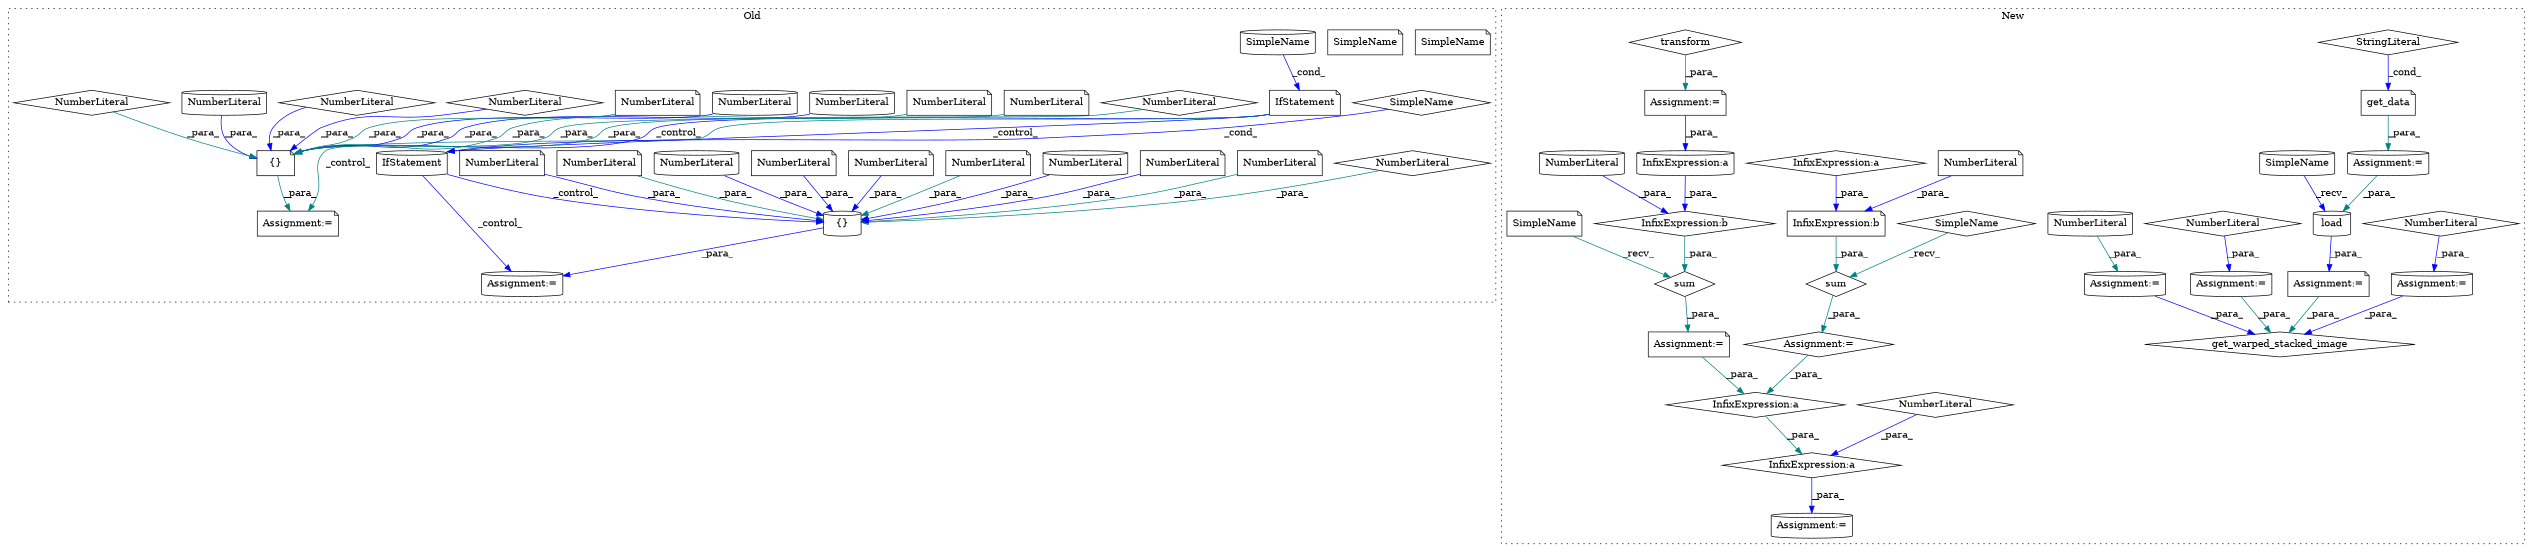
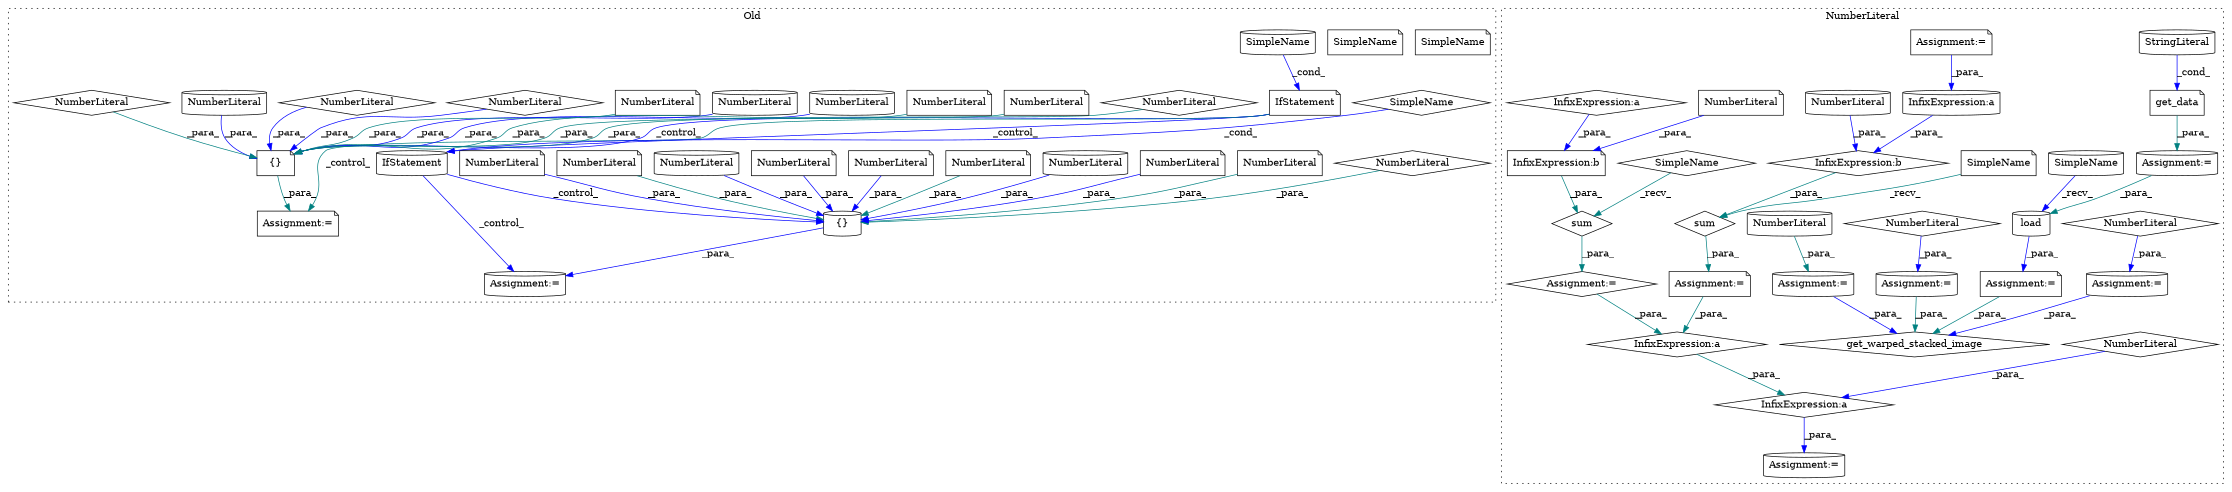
  digraph {
    node [a=34 l=1 s=31703 shape=note]
    edge [color=blue]
    n1 [a=25 l="4,2" label=IfStatement s="31890,31908" shape=cylinder]
    n2 [a=7 label="Assignment:=" s=31934 shape=cylinder]
    n3 [a=42 l=13 label=SimpleName]
    n4 [a=4 l="1,1" label="{}" s="31946,32061" shape=cylinder]
    n5 [a=25 l="4,2" label=IfStatement s="31699,31716"]
    n6 [a=4 l="1,1" label="{}" s="31754,31871"]
    n7 [a=42 l=14 label=SimpleName s=31894]
    n8 [a=7 label="Assignment:=" s=31742]
    n9 [l=12 label=NumberLiteral s=32038]
    n10 [l=11 label=NumberLiteral s=32002]
    n11 [l=11 label=NumberLiteral s=31990]
    n12 [l=11 label=NumberLiteral s=32026 shape=cylinder]
    n13 [l=11 label=NumberLiteral s=31810 shape=cylinder]
    n14 [l=10 label=NumberLiteral s=31947]
    n15 [l=10 label=NumberLiteral s=31788 shape=cylinder]
    n16 [l=11 label=NumberLiteral s=32014]
    n17 [l=10 label=NumberLiteral s=32051 shape=diamond]
    n18 [l=12 label=NumberLiteral s=31859]
    n19 [l=10 label=NumberLiteral s=31766 shape=diamond]
    n20 [l=9 label=NumberLiteral s=31969]
    n21 [l=10 label=NumberLiteral s=31958]
    n22 [l=10 label=NumberLiteral s=31777 shape=diamond]
    n23 [l=10 label=NumberLiteral s=31979 shape=cylinder]
    n24 [l=10 label=NumberLiteral s=31799 shape=cylinder]
    n25 [l=12 label=NumberLiteral s=31846 shape=diamond]
    n26 [l=11 label=NumberLiteral s=31834 shape=diamond]
    n27 [l=10 label=NumberLiteral s=31755]
    n28 [l=11 label=NumberLiteral s=31822]
    n29 [a=42 l=13 label=SimpleName shape=cylinder]
    n30 [a=42 l=14 label=SimpleName s=31894 shape=diamond]
    n31 [a=32 l="9,1" label=get_data s="29503,29530"]
    n32 [a=7 label="Assignment:=" s=29577]
    n33 [a=32 l="25,1" label=get_warped_stacked_image s="29633,29675" shape=diamond]
    n34 [a=7 label="Assignment:=" s=29544 shape=cylinder]
    n35 [label=NumberLiteral s=29545 shape=diamond]
    n36 [a=7 label="Assignment:=" s=29553 shape=cylinder]
    n37 [l=3 label=NumberLiteral s=29554 shape=cylinder]
    n38 [a=7 label="Assignment:=" s=29564 shape=cylinder]
    n39 [label=NumberLiteral s=29565 shape=diamond]
-   n40 [a=45 l=18 label=StringLiteral s=29512 shape=diamond]
+   n40 [a=45 l=18 label=StringLiteral s=29512 shape=cylinder]
    n41 [a=7 label="Assignment:=" s=29502 shape=cylinder]
    n42 [a=32 l="5,1" label=load s="29584,29594" shape=cylinder]
    n43 [a=32 l="4,1" label=sum s="30251,30276" shape=diamond]
    n44 [a=27 l=3 label="InfixExpression:a" s=30311 shape=diamond]
    n45 [a=27 l=3 label="InfixExpression:a" s=30295 shape=diamond]
    n46 [a=27 l=3 label="InfixExpression:a" s=30211 shape=diamond]
    n47 [a=27 l=3 label="InfixExpression:a" s=30262 shape=cylinder]
    n48 [a=27 l=3 label="InfixExpression:b" s=30272 shape=diamond]
-   n49 [a=32 l="10,1" label=transform s="30155,30171" shape=diamond]
    n50 [l=3 label=NumberLiteral s=30292 shape=diamond]
    n51 [a=27 l=3 label="InfixExpression:b" s=30221]
    n52 [label=NumberLiteral s=30275 shape=cylinder]
    n53 [label=NumberLiteral s=30224]
    n54 [a=32 l="4,1" label=sum s="30200,30225" shape=diamond]
    n55 [a=7 label="Assignment:=" s=30146]
    n56 [a=7 label="Assignment:=" s=30290 shape=cylinder]
    n57 [a=7 label="Assignment:=" s=30244]
    n58 [a=7 label="Assignment:=" s=30193 shape=diamond]
    n59 [a=42 l=5 label=SimpleName s=30194 shape=diamond]
    n60 [a=42 l=5 label=SimpleName s=29578 shape=cylinder]
    n61 [a=42 l=5 label=SimpleName s=30245]
    subgraph cluster_1 {
      label=Old
      style=dotted
      n1
      n2
      n3
      n4
      n5
      n6
      n7
      n8
      n9
      n10
      n11
      n12
      n13
      n14
      n15
      n16
      n17
      n18
      n19
      n20
      n21
      n22
      n23
      n24
      n25
      n26
      n27
      n28
      n29
      n30
    }
    subgraph cluster_2 {
-     label=New
+     label=NumberLiteral
      style=dotted
      n31
      n32
      n33
      n34
      n35
      n36
      n37
      n38
      n39
      n40
      n41
      n42
      n43
      n44
      n45
      n46
      n47
      n48
-     n49
      n50
      n51
      n52
      n53
      n54
      n55
      n56
      n57
      n58
      n59
      n60
      n61
    }
    n1 -> n2 [label=_control_]
    n1 -> n4 [label=_control_]
    n4 -> n2 [label=_para_]
    n5 -> n1 [label=_control_]
    n5 -> n6 [label=_control_]
    n5 -> n8 [color=teal label=_control_]
    n6 -> n8 [color=teal label=_para_]
    n9 -> n4 [color=teal label=_para_]
    n10 -> n4 [label=_para_]
    n11 -> n4 [label=_para_]
    n12 -> n4 [label=_para_]
    n13 -> n6 [label=_para_]
    n14 -> n4 [color=teal label=_para_]
    n15 -> n6 [label=_para_]
    n16 -> n4 [label=_para_]
    n17 -> n4 [color=teal label=_para_]
    n18 -> n6 [color=teal label=_para_]
    n19 -> n6 [label=_para_]
    n20 -> n4 [color=teal label=_para_]
    n21 -> n4 [label=_para_]
    n22 -> n6 [label=_para_]
    n23 -> n4 [label=_para_]
    n24 -> n6 [label=_para_]
    n25 -> n6 [color=teal label=_para_]
    n26 -> n6 [color=teal label=_para_]
    n27 -> n6 [color=teal label=_para_]
    n28 -> n6 [color=teal label=_para_]
    n29 -> n5 [label=_cond_]
    n30 -> n1 [label=_cond_]
    n31 -> n41 [color=teal label=_para_]
    n32 -> n33 [color=teal label=_para_]
    n34 -> n33 [color=teal label=_para_]
    n35 -> n34 [label=_para_]
    n36 -> n33 [label=_para_]
    n37 -> n36 [color=teal label=_para_]
    n38 -> n33 [label=_para_]
    n39 -> n38 [label=_para_]
    n40 -> n31 [label=_cond_]
    n41 -> n42 [color=teal label=_para_]
    n42 -> n32 [label=_para_]
    n43 -> n57 [color=teal label=_para_]
    n44 -> n45 [color=teal label=_para_]
    n45 -> n56 [label=_para_]
    n46 -> n51 [label=_para_]
    n47 -> n48 [label=_para_]
    n48 -> n43 [color=teal label=_para_]
-   n49 -> n55 [color=teal label=_para_]
    n50 -> n45 [label=_para_]
    n51 -> n54 [color=teal label=_para_]
    n52 -> n48 [label=_para_]
    n53 -> n51 [label=_para_]
    n54 -> n58 [color=teal label=_para_]
    n55 -> n47 [label=_para_]
    n57 -> n44 [color=teal label=_para_]
    n58 -> n44 [color=teal label=_para_]
    n59 -> n54 [color=teal label=_recv_]
    n60 -> n42 [label=_recv_]
    n61 -> n43 [color=teal label=_recv_]
  }
